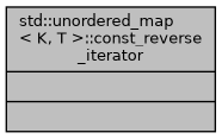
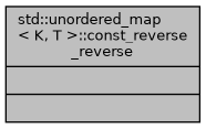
  digraph {
-   n1 [color=black fillcolor=grey75 fontcolor=black fontname=Helvetica fontsize=10 height=0.2 label="{std::unordered_map\l\< K, T \>::const_reverse\l_iterator\n||}" shape=record style=filled width=0.4]
+   n1 [color=black fillcolor=grey75 fontcolor=black fontname=Helvetica fontsize=10 height=0.2 label="{std::unordered_map\l\< K, T \>::const_reverse\l_reverse\n||}" shape=record style=filled width=0.4]
  }
